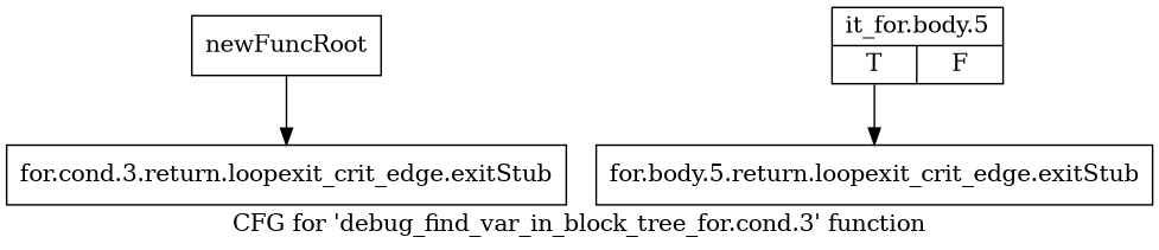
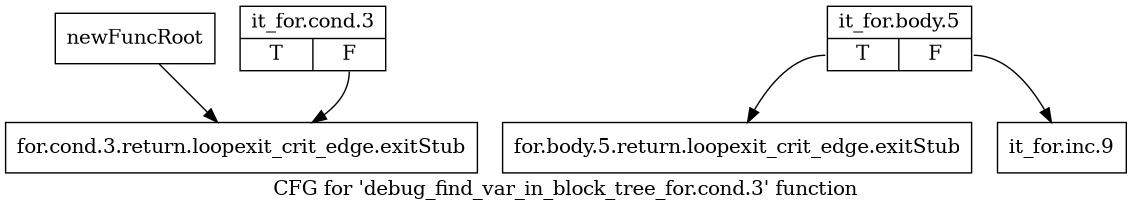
  digraph {
    label="CFG for 'debug_find_var_in_block_tree_for.cond.3' function"
    node [shape=record]
    edge [tailport=s1]
    n1 [label="{newFuncRoot}"]
    n2 [label="{for.cond.3.return.loopexit_crit_edge.exitStub}"]
+   n3 [label="{it_for.cond.3|{<s0>T|<s1>F}}"]
    n4 [label="{it_for.body.5|{<s0>T|<s1>F}}"]
    n5 [label="{for.body.5.return.loopexit_crit_edge.exitStub}"]
+   n6 [label="{it_for.inc.9}"]
    n1 -> n2 [tailport=""]
+   n3 -> n2
    n4 -> n5 [tailport=s0]
+   n4 -> n6
  }
